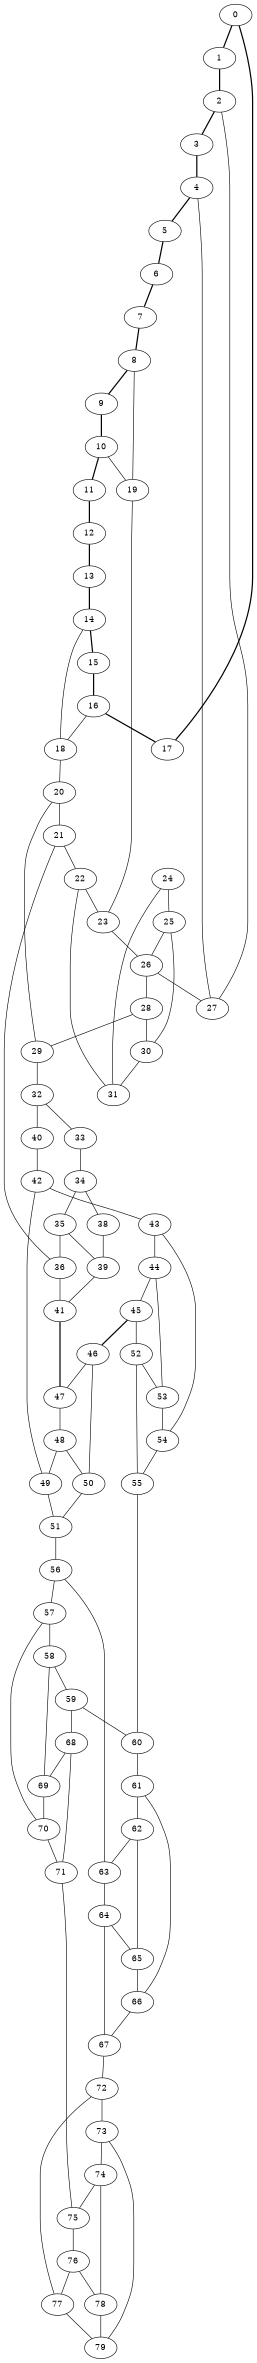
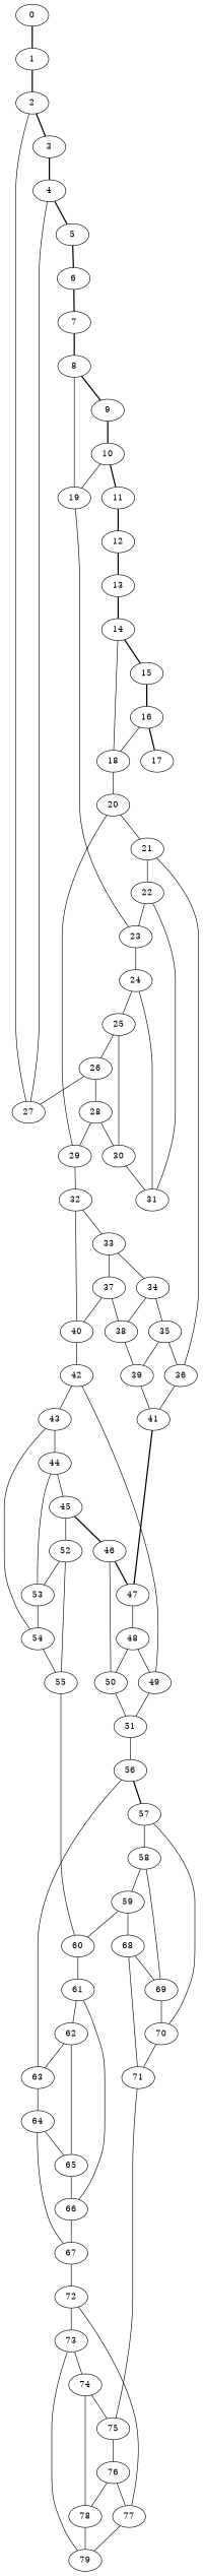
  graph {
    0
    1
    17
    2
    3
    27
    4
    5
    6
    7
    8
    9
    19
    10
    23
    11
    24
    12
    13
    14
    15
    18
    16
    20
    21
    29
    22
    36
    32
    31
    25
    41
    33
    40
    47
    26
    30
    28
    34
+   37
    42
    35
    38
    43
    49
    39
    48
    44
    54
    51
    50
    45
    53
    55
    56
    46
    52
    60
    57
    63
    58
    70
    64
    61
    62
    66
    59
    69
    71
    65
    67
    68
    75
    72
    73
    77
    74
    79
    76
    78
    0 -- 1 [style=bold]
-   0 -- 17 [style=bold]
    1 -- 2 [style=bold]
    2 -- 3 [style=bold]
    2 -- 27
    3 -- 4 [style=bold]
    4 -- 27
    4 -- 5 [style=bold]
    5 -- 6 [style=bold]
    6 -- 7 [style=bold]
    7 -- 8 [style=bold]
    8 -- 9 [style=bold]
    8 -- 19
    9 -- 10 [style=bold]
    19 -- 23
    10 -- 19
    10 -- 11 [style=bold]
-   23 -- 26
+   23 -- 24
    11 -- 12 [style=bold]
    24 -- 31
    24 -- 25
    12 -- 13 [style=bold]
    13 -- 14 [style=bold]
    14 -- 15 [style=bold]
    14 -- 18
    15 -- 16 [style=bold]
    18 -- 20
    16 -- 17 [style=bold]
    16 -- 18
    20 -- 21
    20 -- 29
    21 -- 22
    21 -- 36
    29 -- 32
    22 -- 23
    22 -- 31
    36 -- 41
    32 -- 33
    32 -- 40
    25 -- 26
    25 -- 30
    41 -- 47 [style=bold]
    33 -- 34
+   33 -- 37
    40 -- 42
    47 -- 48
    26 -- 27
    26 -- 28
    30 -- 31
    28 -- 29
    28 -- 30
    34 -- 35
    34 -- 38
+   37 -- 40
+   37 -- 38
    42 -- 43
    42 -- 49
    35 -- 36
    35 -- 39
    38 -- 39
    43 -- 44
    43 -- 54
    49 -- 51
    39 -- 41
    48 -- 49
    48 -- 50
    44 -- 45
    44 -- 53
    54 -- 55
    51 -- 56
    50 -- 51
    45 -- 46 [style=bold]
    45 -- 52
    53 -- 54
    55 -- 60
-   56 -- 57
+   56 -- 57 [style=bold]
    56 -- 63
-   46 -- 47
+   46 -- 47 [style=bold]
    46 -- 50
    52 -- 53
    52 -- 55
    60 -- 61
    57 -- 58
    57 -- 70
    63 -- 64
    58 -- 59
    58 -- 69
    70 -- 71
    64 -- 65
    64 -- 67
    61 -- 62
    61 -- 66
    62 -- 63
    62 -- 65
    66 -- 67
    59 -- 60
    59 -- 68
    69 -- 70
    71 -- 75
    65 -- 66
    67 -- 72
    68 -- 69
    68 -- 71
    75 -- 76
    72 -- 73
    72 -- 77
    73 -- 74
    73 -- 79
    77 -- 79
    74 -- 75
    74 -- 78
    76 -- 77
    76 -- 78
    78 -- 79
  }
